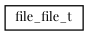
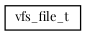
  digraph {
    rankdir=LR
    fontname="Playfair Display"
-   n1 [color=black fillcolor=white fontname="Playfair Display" fontsize=10 height=0.2 label=file_file_t shape=record style=filled width=0.4]
+   n1 [color=black fillcolor=white fontname="Playfair Display" fontsize=10 height=0.2 label=vfs_file_t shape=record style=filled width=0.4]
  }
